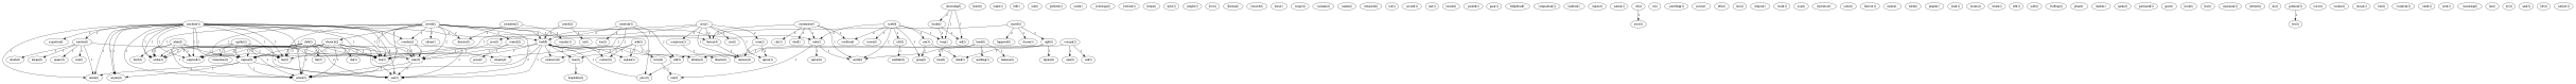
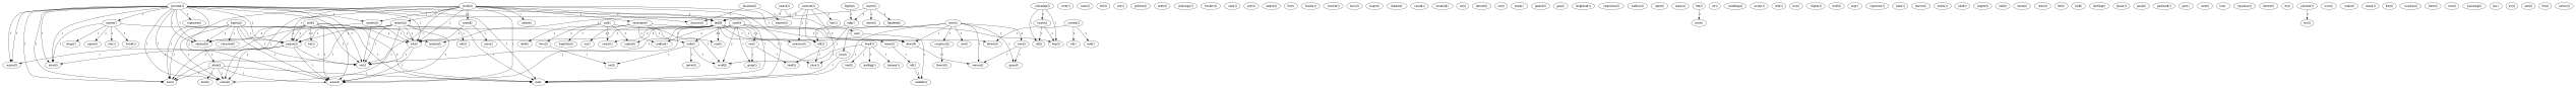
  digraph {
    fontname="Liberation Serif"
    node [fontname="Liberation Serif"]
    edge [fontname="Liberation Serif"]
    n1 [label="purchase(1)"]
    n2 [label="acquisition(1)"]
    n3 [label="number(3)"]
    n4 [label="consider(2)"]
    n5 [label="land(8)"]
    n6 [label="state(5)"]
    n7 [label="purpose(3)"]
    n8 [label="war(2)"]
    n9 [label="lust(1)"]
    n10 [label="surprised(1)"]
    n11 [label="acquire(1)"]
    n12 [label="intent(1)"]
    n13 [label="action(3)"]
    n14 [label="writes(2)"]
    n15 [label="don(1)"]
    n16 [label="square(1)"]
    n17 [label="root(1)"]
    n18 [label="minority(1)"]
    n19 [label="devide(1)"]
    n20 [label="integer(1)"]
    n21 [label="commerce(1)"]
    n22 [label="sell(2)"]
    n23 [label="price(1)"]
    n24 [label="explain(1)"]
    n25 [label="man(1)"]
    n26 [label="contract(1)"]
    n27 [label="identity(1)"]
    n28 [label="home(1)"]
    n29 [label="estate(1)"]
    n30 [label="hell(1)"]
    n31 [label="win(1)"]
    n32 [label="problem(1)"]
    n33 [label="wrath(1)"]
    n34 [label="archeology(1)"]
    n35 [label="freedom(1)"]
    n36 [label="keeps(1)"]
    n37 [label="style(1)"]
    n38 [label="control(2)"]
    n39 [label="isn(1)"]
    n40 [label="establish(1)"]
    n41 [label="sample(1)"]
    n42 [label="live(1)"]
    n43 [label="dismiss(1)"]
    n44 [label="research(1)"]
    n45 [label="someone(3)"]
    n46 [label="buy(1)"]
    n47 [label="knew(1)"]
    n48 [label="escape(1)"]
    n49 [label="community(4)"]
    n50 [label="dead(1)"]
    n51 [label="history(4)"]
    n52 [label="condition(1)"]
    n53 [label="make(3)"]
    n54 [label="world(2)"]
    n55 [label="city(1)"]
    n56 [label="memory(1)"]
    n57 [label="rest(2)"]
    n58 [label="apriori(1)"]
    n59 [label="stayed(1)"]
    n60 [label="choose(1)"]
    n61 [label="right(1)"]
    n62 [label="happened(1)"]
    n63 [label="dignity(1)"]
    n64 [label="mind(1)"]
    n65 [label="maintain(1)"]
    n66 [label="canada(1)"]
    n67 [label="remained(1)"]
    n68 [label="sol(1)"]
    n69 [label="arab(5)"]
    n70 [label="leave(2)"]
    n71 [label="hospitality(1)"]
    n72 [label="citizenship(3)"]
    n73 [label="facade(2)"]
    n74 [label="aid(2)"]
    n75 [label="keep(1)"]
    n76 [label="harvard(1)"]
    n77 [label="use(1)"]
    n78 [label="meant(1)"]
    n79 [label="granted(1)"]
    n80 [label="jewish(1)"]
    n81 [label="wanted(2)"]
    n82 [label="culture(1)"]
    n83 [label="character(1)"]
    n84 [label="shostack(2)"]
    n85 [label="peace(2)"]
    n86 [label="gaza(1)"]
    n87 [label="bridgehead(1)"]
    n88 [label="concept(2)"]
    n89 [label="natal(1)"]
    n90 [label="soil(1)"]
    n91 [label="edu(1)"]
    n92 [label="composition(1)"]
    n93 [label="tradition(1)"]
    n94 [label="region(1)"]
    n95 [label="station(1)"]
    n96 [label="left(2)"]
    n97 [label="trace(1)"]
    n98 [label="ve(1)"]
    n99 [label="something(1)"]
    n100 [label="zbib(5)"]
    n101 [label="bnr(2)"]
    n102 [label="society(1)"]
    n103 [label="tells(1)"]
    n104 [label="heard(1)"]
    n105 [label="anything(1)"]
    n106 [label="business(1)"]
    n107 [label="trust(2)"]
    n108 [label="know(1)"]
    n109 [label="care(1)"]
    n110 [label="none(2)"]
    n111 [label="agrees(1)"]
    n112 [label="conspiracy(2)"]
    n113 [label="jews(1)"]
    n114 [label="theorist(1)"]
    n115 [label="law(1)"]
    n116 [label="religion(1)"]
    n117 [label="recall(1)"]
    n118 [label="stop(1)"]
    n119 [label="experience(1)"]
    n120 [label="value(1)"]
    n121 [label="deserve(1)"]
    n122 [label="makes(1)"]
    n123 [label="ruled(1)"]
    n124 [label="tangent(1)"]
    n125 [label="mail(1)"]
    n126 [label="means(1)"]
    n127 [label="legality(2)"]
    n128 [label="transaction(1)"]
    n129 [label="return(1)"]
    n130 [label="bell(1)"]
    n131 [label="sold(1)"]
    n132 [label="dwelling(1)"]
    n133 [label="please(1)"]
-   n134 [label="market(1)"]
    n135 [label="speak(1)"]
    n136 [label="purchased(1)"]
    n137 [label="gave(1)"]
    n138 [label="israel(9)"]
    n139 [label="tell(3)"]
    n140 [label="reason(1)"]
    n141 [label="one(3)"]
    n142 [label="group(1)"]
    n143 [label="adam(3)"]
    n144 [label="devil(1)"]
    n145 [label="isreal(1)"]
    n146 [label="box(1)"]
    n147 [label="expansion(1)"]
    n148 [label="internet(1)"]
    n149 [label="ok(1)"]
    n150 [label="jerusalem(2)"]
    n151 [label="majority(1)"]
    n152 [label="palestine(3)"]
    n153 [label="key(1)"]
    n154 [label="voice(1)"]
    n155 [label="exodus(1)"]
    n156 [label="ottawa(1)"]
    n157 [label="ibm(2)"]
    n158 [label="exception(1)"]
    n159 [label="bitnet(1)"]
    n160 [label="west(1)"]
    n161 [label="reasonning(1)"]
    n162 [label="fax(1)"]
    n163 [label="try(1)"]
    n164 [label="sam(3)"]
    n165 [label="life(1)"]
    n166 [label="surface(1)"]
    n1 -> n2 [label=1]
    n1 -> n3 [label=1]
    n1 -> n4 [label=1]
    n1 -> n5 [label=2]
    n1 -> n6 [label=1]
    n1 -> n7 [label=2]
    n1 -> n8 [label=1]
    n1 -> n9 [label=1]
    n1 -> n9 [label=1]
    n1 -> n10 [label=1]
    n1 -> n10 [label=1]
    n1 -> n11 [label=1]
    n1 -> n11 [label=1]
    n1 -> n12 [label=1]
    n1 -> n12 [label=1]
    n1 -> n13 [label=2]
    n1 -> n13 [label=2]
    n1 -> n14 [label=1]
    n1 -> n14 [label=1]
    n1 -> n15 [label=1]
    n1 -> n15 [label=1]
    n3 -> n12 [label=1]
    n3 -> n16 [label=1]
    n3 -> n17 [label=1]
    n3 -> n18 [label=1]
    n3 -> n19 [label=1]
    n3 -> n20 [label=1]
    n4 -> n6 [label=1]
    n4 -> n7 [label=1]
    n4 -> n8 [label=1]
    n5 -> n6 [label=1]
    n5 -> n7 [label=1]
    n5 -> n8 [label=1]
    n5 -> n13 [label=2]
    n5 -> n21 [label=1]
    n5 -> n22 [label=1]
-   n23 -> n5 [label=1]
+   n5 -> n23 [label=1]
    n5 -> n24 [label=2]
    n5 -> n25 [label=2]
    n5 -> n26 [label=2]
    n5 -> n27 [label=1]
    n6 -> n8 [label=1]
    n6 -> n13 [label=1]
    n7 -> n8 [label=1]
    n7 -> n11 [label=1]
    n7 -> n12 [label=1]
    n7 -> n13 [label=1]
    n22 -> n23 [label=1]
    n38 -> n5 [label=1]
    n38 -> n39 [label=1]
+   n39 -> n40 [label=1]
    n45 -> n5 [label=2]
    n45 -> n21 [label=2]
    n45 -> n22 [label=2]
    n45 -> n23 [label=2]
    n45 -> n46 [label=2]
    n49 -> n50 [label=1]
    n49 -> n51 [label=1]
    n49 -> n52 [label=1]
    n49 -> n53 [label=1]
    n49 -> n54 [label=1]
    n49 -> n55 [label=1]
    n51 -> n56 [label=1]
    n53 -> n54 [label=1]
    n53 -> n57 [label=1]
    n53 -> n58 [label=1]
    n59 -> n18 [label=2]
    n59 -> n60 [label=1]
    n59 -> n61 [label=1]
    n59 -> n62 [label=2]
    n61 -> n22 [label=1]
-   n61 -> n63 [label=1]
+   n63 -> n61 [label=1]
    n61 -> n64 [label=1]
    n69 -> n24 [label=1]
    n69 -> n25 [label=1]
    n69 -> n26 [label=1]
    n69 -> n70 [label=1]
-   n25 -> n71 [label=1]
+   n69 -> n71 [label=1]
    n70 -> n57 [label=1]
    n72 -> n73 [label=2]
    n72 -> n74 [label=1]
    n72 -> n75 [label=1]
    n73 -> n74 [label=1]
    n73 -> n75 [label=1]
    n80 -> n4 [label=1]
    n80 -> n5 [label=3]
    n80 -> n6 [label=2]
    n80 -> n7 [label=1]
    n80 -> n8 [label=1]
    n80 -> n9 [label=1]
    n80 -> n13 [label=1]
    n80 -> n14 [label=1]
    n80 -> n15 [label=1]
    n80 -> n51 [label=1]
-   n80 -> n53 [label=1]
+   n80 -> n49 [label=1]
    n80 -> n81 [label=1]
    n80 -> n82 [label=1]
    n80 -> n83 [label=2]
    n80 -> n84 [label=1]
    n81 -> n6 [label=1]
    n81 -> n85 [label=1]
    n84 -> n6 [label=1]
    n84 -> n7 [label=1]
    n84 -> n8 [label=1]
    n84 -> n9 [label=1]
    n84 -> n10 [label=1]
    n84 -> n13 [label=1]
    n84 -> n14 [label=1]
    n84 -> n15 [label=1]
    n84 -> n91 [label=1]
    n88 -> n27 [label=1]
    n88 -> n89 [label=1]
    n88 -> n90 [label=1]
    n96 -> n97 [label=1]
    n100 -> n6 [label=2]
    n100 -> n7 [label=2]
    n100 -> n8 [label=2]
    n100 -> n9 [label=2]
    n100 -> n10 [label=2]
    n100 -> n13 [label=2]
    n100 -> n14 [label=2]
    n100 -> n15 [label=2]
    n100 -> n101 [label=3]
    n104 -> n54 [label=1]
    n104 -> n105 [label=1]
    n104 -> n106 [label=1]
    n104 -> n107 [label=1]
    n108 -> n15 [label=1]
    n108 -> n51 [label=1]
    n108 -> n56 [label=1]
    n108 -> n109 [label=1]
    n108 -> n110 [label=2]
    n108 -> n111 [label=1]
    n108 -> n112 [label=1]
    n108 -> n113 [label=1]
    n110 -> n56 [label=1]
    n110 -> n111 [label=1]
    n112 -> n114 [label=1]
    n113 -> n15 [label=1]
    n127 -> n7 [label=1]
    n127 -> n8 [label=1]
    n127 -> n9 [label=1]
    n127 -> n10 [label=1]
    n127 -> n13 [label=1]
    n127 -> n14 [label=1]
    n127 -> n15 [label=1]
    n127 -> n128 [label=1]
    n138 -> n52 [label=2]
    n138 -> n53 [label=2]
    n138 -> n54 [label=2]
    n138 -> n75 [label=1]
-   n138 -> n139 [label=1]
+   n140 -> n139 [label=1]
    n138 -> n140 [label=1]
    n138 -> n141 [label=1]
    n138 -> n142 [label=1]
    n139 -> n40 [label=1]
    n141 -> n64 [label=1]
    n141 -> n142 [label=1]
    n143 -> n9 [label=1]
-   n143 -> n10 [label=1]
+   n10 -> n143 [label=1]
    n143 -> n13 [label=1]
    n143 -> n14 [label=1]
    n143 -> n15 [label=1]
    n143 -> n144 [label=1]
    n150 -> n83 [label=1]
    n150 -> n151 [label=1]
    n152 -> n153 [label=1]
  }
